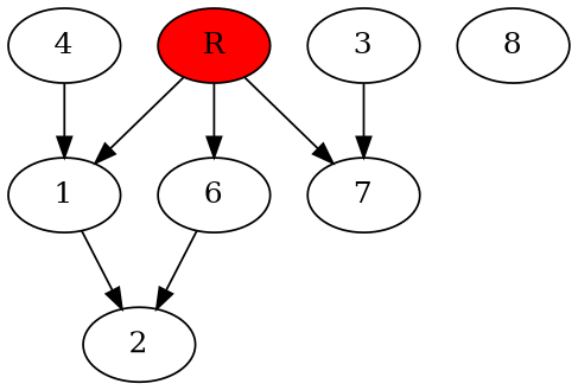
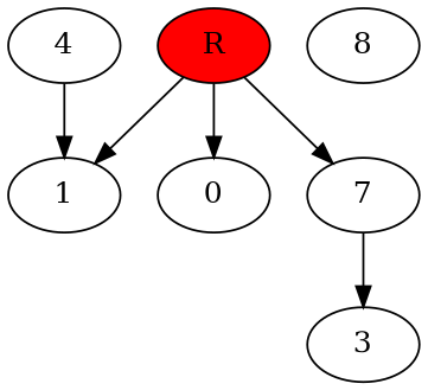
  digraph {
    1
-   2
    4
-   6
+   6 [label=0]
    7
    3
    8
    R [fillcolor="#ff0000" style=filled]
-   1 -> 2
    4 -> 1
-   6 -> 2
-   3 -> 7
+   7 -> 3
    R -> 1
    R -> 6
    R -> 7
  }
